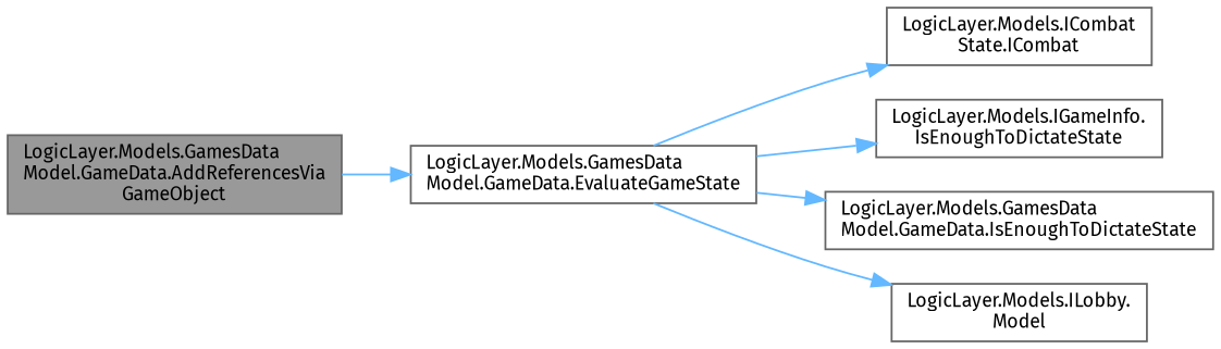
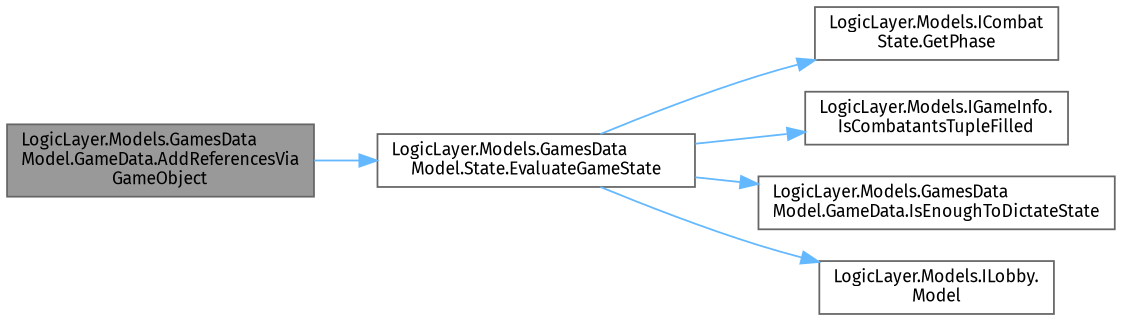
  digraph {
    fontname="Fira Sans"
    rankdir=LR
    node [color=grey40 fillcolor=white fontname="Fira Sans" fontsize=10 shape=box style=filled]
    edge [color=steelblue1 fontname="Fira Sans" fontsize=10 labelfontname=Helvetica labelfontsize=10 style=solid]
    n1 [color=gray40 fillcolor=grey60 fontcolor=black height=0.2 label="LogicLayer.Models.GamesData\lModel.GameData.AddReferencesVia\lGameObject" width=0.4]
-   n2 [height=0.2 label="LogicLayer.Models.GamesData\lModel.GameData.EvaluateGameState" width=0.4]
-   n3 [height=0.2 label="LogicLayer.Models.ICombat\lState.ICombat" width=0.4]
-   n4 [height=0.2 label="LogicLayer.Models.IGameInfo.\lIsEnoughToDictateState" width=0.4]
+   n2 [height=0.2 label="LogicLayer.Models.GamesData\lModel.State.EvaluateGameState" width=0.4]
+   n3 [height=0.2 label="LogicLayer.Models.ICombat\lState.GetPhase" width=0.4]
+   n4 [height=0.2 label="LogicLayer.Models.IGameInfo.\lIsCombatantsTupleFilled" width=0.4]
    n5 [height=0.2 label="LogicLayer.Models.GamesData\lModel.GameData.IsEnoughToDictateState" width=0.4]
    n6 [height=0.2 label="LogicLayer.Models.ILobby.\lModel" width=0.4]
    n1 -> n2
    n2 -> n3
    n2 -> n4
    n2 -> n5
    n2 -> n6
  }
